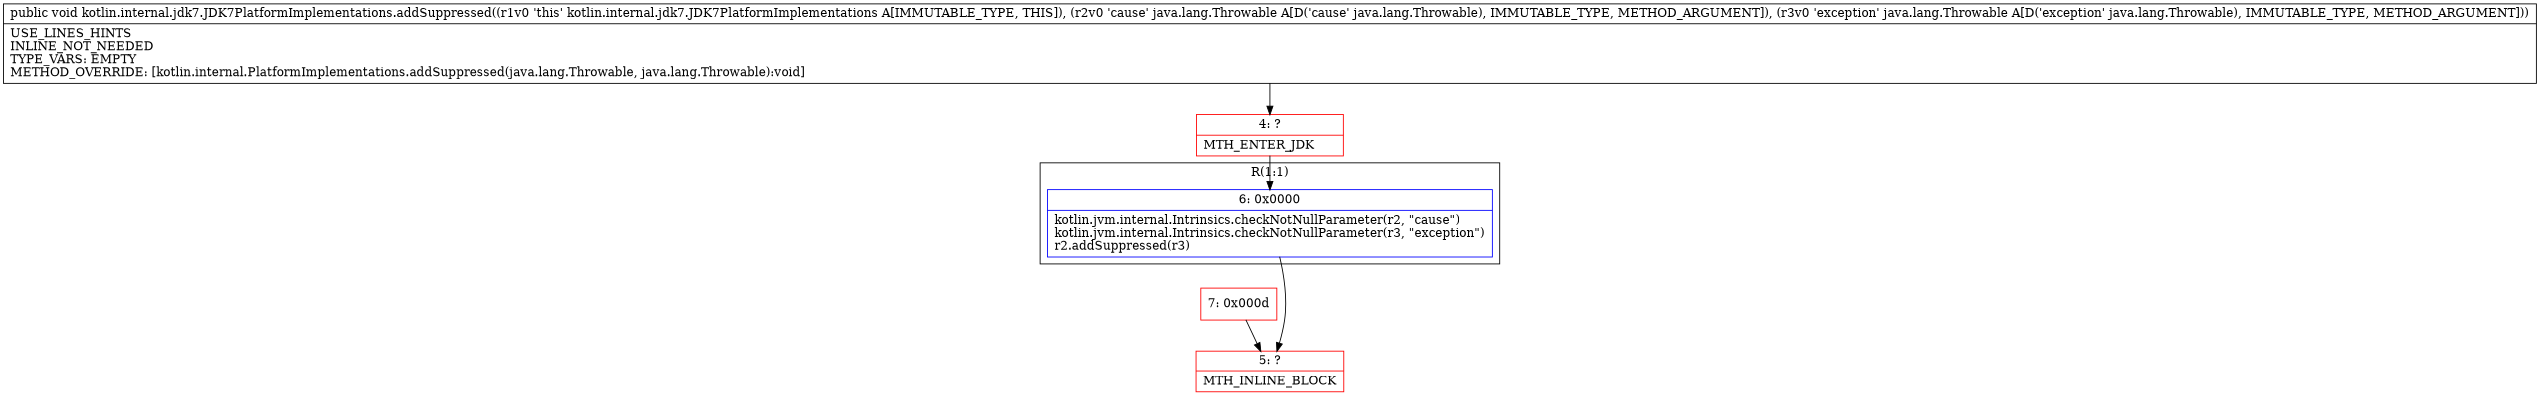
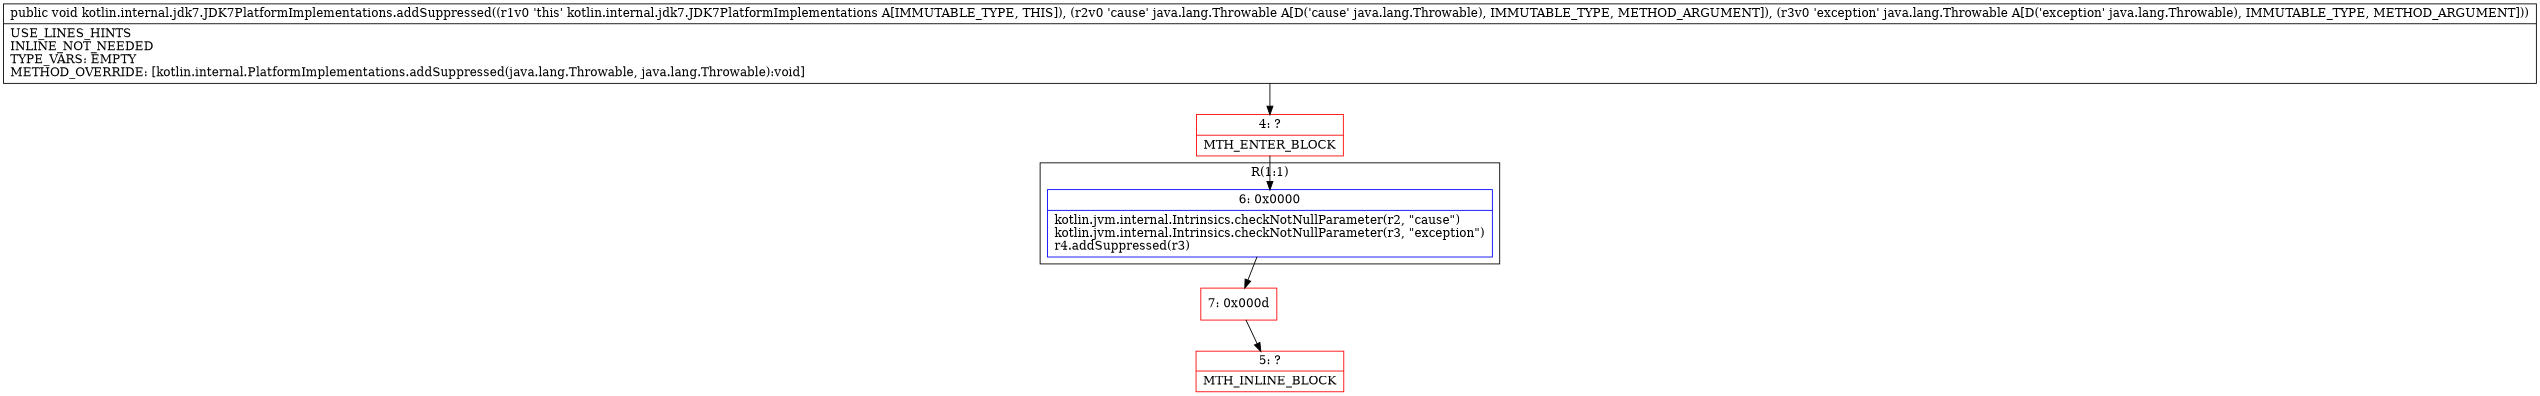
  digraph {
    node [color=red shape=record]
-   n1 [color=blue label="{6\:\ 0x0000|kotlin.jvm.internal.Intrinsics.checkNotNullParameter(r2, \"cause\")\lkotlin.jvm.internal.Intrinsics.checkNotNullParameter(r3, \"exception\")\lr2.addSuppressed(r3)\l}"]
+   n1 [color=blue label="{6\:\ 0x0000|kotlin.jvm.internal.Intrinsics.checkNotNullParameter(r2, \"cause\")\lkotlin.jvm.internal.Intrinsics.checkNotNullParameter(r3, \"exception\")\lr4.addSuppressed(r3)\l}"]
    n2 [label="{7\:\ 0x000d}"]
    n3 [label="{5\:\ ?|MTH_INLINE_BLOCK\l}"]
-   n4 [label="{4\:\ ?|MTH_ENTER_JDK\l}"]
+   n4 [label="{4\:\ ?|MTH_ENTER_BLOCK\l}"]
    n5 [label="{public void kotlin.internal.jdk7.JDK7PlatformImplementations.addSuppressed((r1v0 'this' kotlin.internal.jdk7.JDK7PlatformImplementations A[IMMUTABLE_TYPE, THIS]), (r2v0 'cause' java.lang.Throwable A[D('cause' java.lang.Throwable), IMMUTABLE_TYPE, METHOD_ARGUMENT]), (r3v0 'exception' java.lang.Throwable A[D('exception' java.lang.Throwable), IMMUTABLE_TYPE, METHOD_ARGUMENT]))  | USE_LINES_HINTS\lINLINE_NOT_NEEDED\lTYPE_VARS: EMPTY\lMETHOD_OVERRIDE: [kotlin.internal.PlatformImplementations.addSuppressed(java.lang.Throwable, java.lang.Throwable):void]\l}" color=""]
    subgraph cluster_1 {
      label="R(1:1)"
      n1
    }
-   n1 -> n3
+   n1 -> n2
    n2 -> n3
    n4 -> n1
    n5 -> n4
  }
